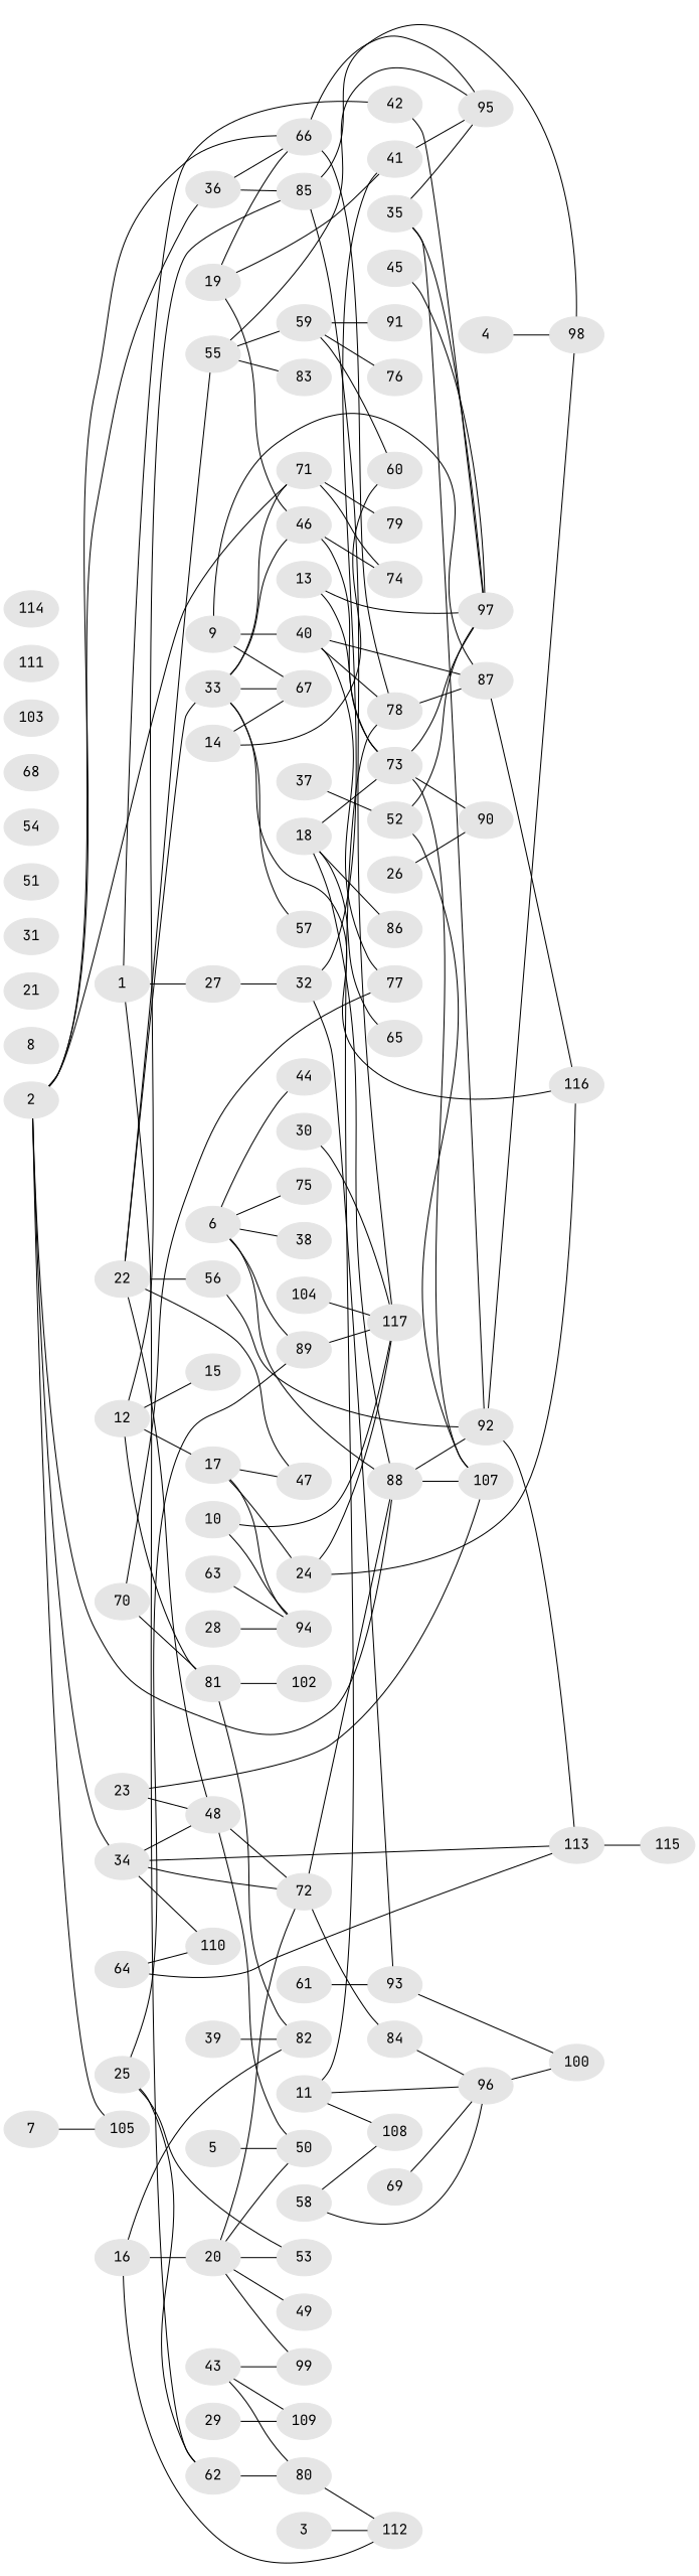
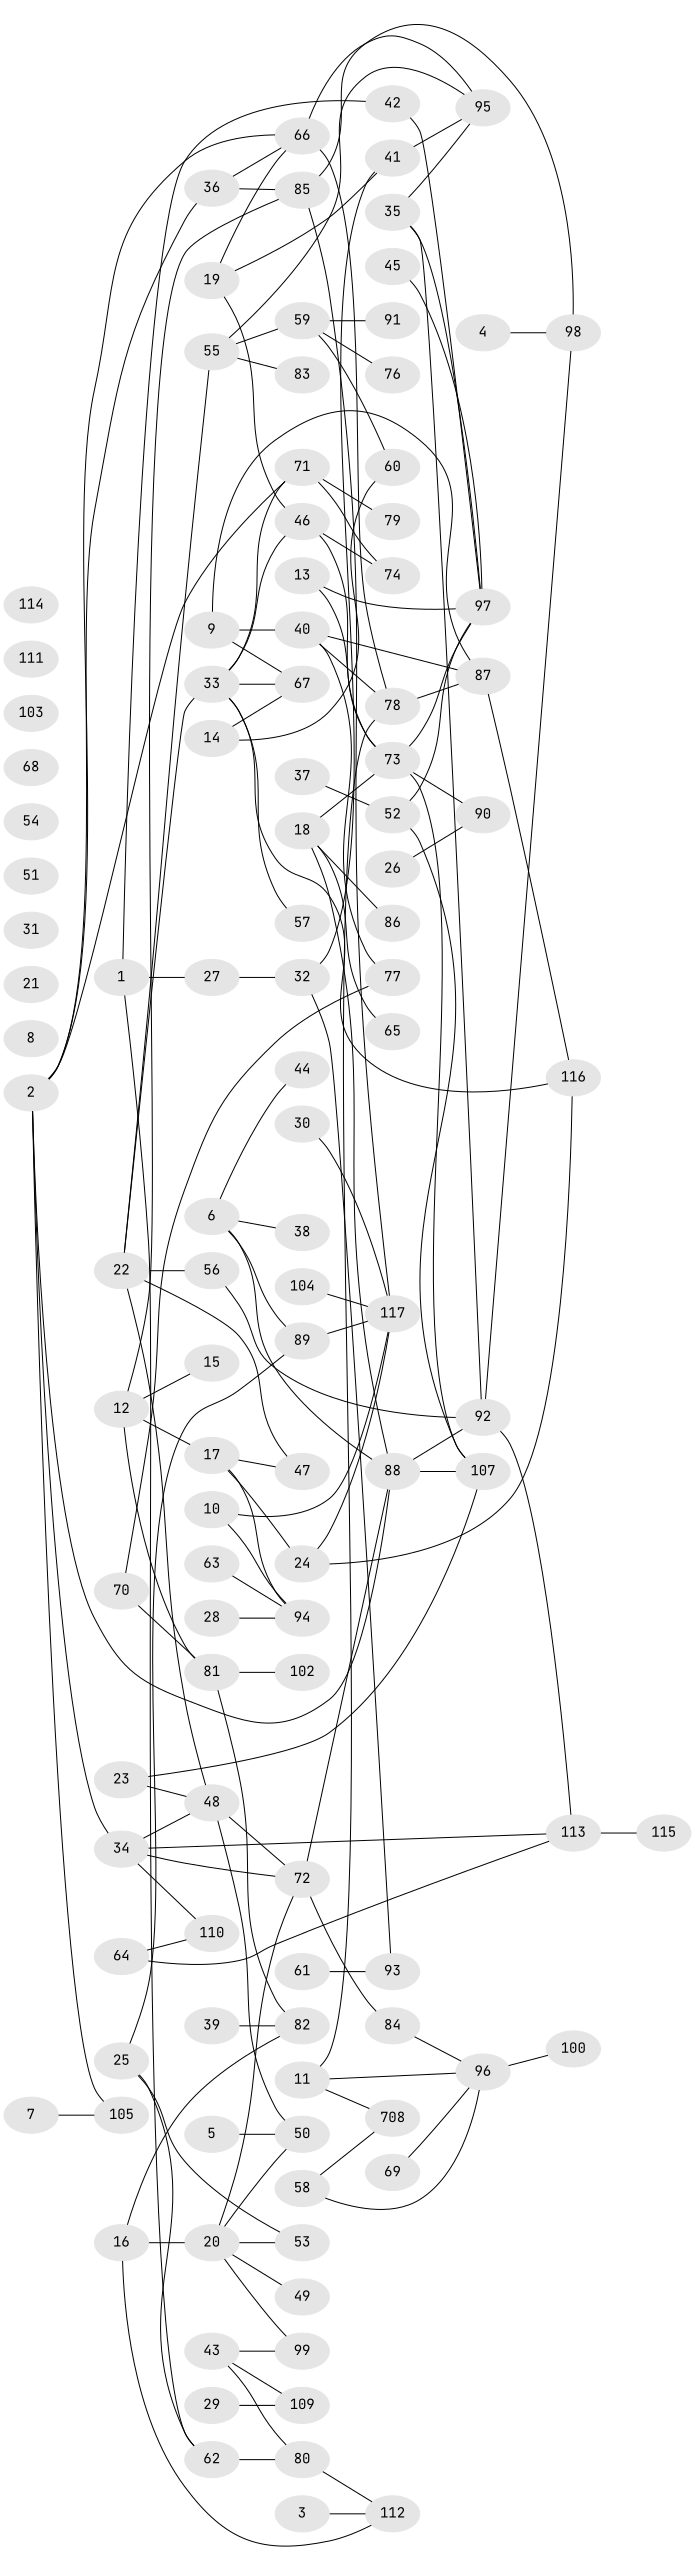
  graph {
    fontname="JetBrains Mono"
    rankdir=LR
    node [color=gray90 fontname="JetBrains Mono" style=filled]
    edge [fontname="JetBrains Mono"]
    1
    27
    42
    62
    32
    97
    80
    2
    34
    36
    66
    71
    88
    105
    72
    48
    110
    113
    85
    78
    95
    74
    79
    107
    92
    3
    112
    4
    98
    5
    50
    6
    38
    44
-   75
    89
    117
    7
    8
    9
    40
    67
    87
    77
    116
    10
    94
    11
    96
-   108
+   108 [label=708]
    100
    12
    15
    17
    81
    24
    47
    82
    102
    13
    73
    90
    14
    60
    16
    20
    49
    53
    99
    18
    65
    86
    19
    41
    46
    84
    21
    22
    33
    55
    56
    57
    59
    83
    23
    25
    26
    93
    28
    29
    109
    30
    31
    115
    35
    37
    52
    39
    43
    45
    51
    54
    76
    91
    58
    61
    63
    64
    68
    69
    70
    103
    104
    111
    114
    1 -- 27
    1 -- 42
    1 -- 62
    27 -- 32
    42 -- 97
    62 -- 80
    32 -- 41
    32 -- 93
    80 -- 112
    2 -- 34
    2 -- 36
    2 -- 66
    2 -- 71
    2 -- 88
    2 -- 105
    34 -- 72
    34 -- 48
    34 -- 110
    34 -- 113
    36 -- 66
    36 -- 85
    66 -- 78
    66 -- 95
    71 -- 74
    71 -- 79
    88 -- 107
    88 -- 92
    72 -- 88
    72 -- 84
    48 -- 72
    48 -- 50
    113 -- 115
    85 -- 98
    85 -- 117
    78 -- 87
    92 -- 113
    92 -- 98
    3 -- 112
    4 -- 98
    5 -- 50
    6 -- 88
    6 -- 38
    6 -- 44
-   6 -- 75
    6 -- 89
    89 -- 117
    7 -- 105
    9 -- 40
    9 -- 67
    9 -- 87
    40 -- 78
    40 -- 87
    40 -- 77
    87 -- 116
    10 -- 117
    10 -- 94
    11 -- 78
    11 -- 96
    11 -- 108
    96 -- 100
    12 -- 85
    12 -- 15
    12 -- 17
    12 -- 81
    17 -- 94
    17 -- 24
    17 -- 47
    81 -- 82
    81 -- 102
    24 -- 117
    24 -- 116
    13 -- 97
    13 -- 73
    73 -- 97
    73 -- 107
    73 -- 90
    14 -- 67
    14 -- 60
    16 -- 112
    16 -- 82
    16 -- 20
    20 -- 72
    20 -- 50
    20 -- 49
    20 -- 53
    20 -- 99
    18 -- 88
    18 -- 73
    18 -- 65
    18 -- 86
    19 -- 66
    19 -- 41
    19 -- 46
    41 -- 95
    46 -- 74
    46 -- 73
    84 -- 96
    22 -- 48
    22 -- 47
    22 -- 33
    22 -- 55
    22 -- 56
    33 -- 71
    33 -- 67
    33 -- 116
    33 -- 46
    33 -- 57
    55 -- 95
    55 -- 59
    55 -- 83
    56 -- 92
    59 -- 60
    59 -- 76
    59 -- 91
    23 -- 48
    23 -- 107
    25 -- 62
    25 -- 89
    25 -- 53
    26 -- 90
-   93 -- 100
    28 -- 94
    29 -- 109
    30 -- 117
    35 -- 97
    35 -- 95
    35 -- 92
    37 -- 52
    52 -- 97
    52 -- 107
    39 -- 82
    43 -- 80
    43 -- 99
    43 -- 109
    45 -- 97
    58 -- 96
    58 -- 108
    61 -- 93
    63 -- 94
    64 -- 110
    64 -- 113
    69 -- 96
    70 -- 77
    70 -- 81
    104 -- 117
  }
